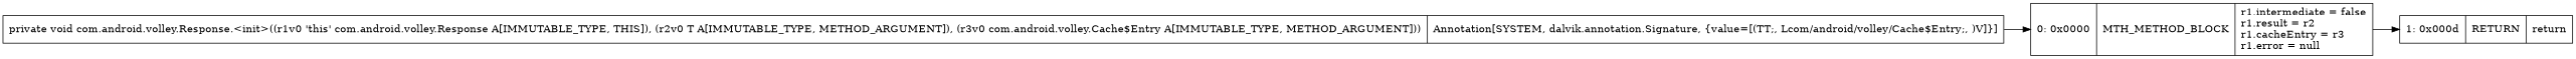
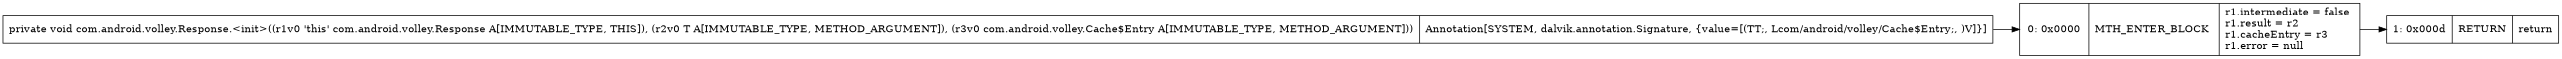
  digraph {
    rankdir=LR
    node [shape=record]
-   n1 [label="{0\:\ 0x0000|MTH_METHOD_BLOCK\l|r1.intermediate = false\lr1.result = r2\lr1.cacheEntry = r3\lr1.error = null\l}"]
+   n1 [label="{0\:\ 0x0000|MTH_ENTER_BLOCK\l|r1.intermediate = false\lr1.result = r2\lr1.cacheEntry = r3\lr1.error = null\l}"]
    n2 [label="{1\:\ 0x000d|RETURN\l|return\l}"]
    n3 [label="{private void com.android.volley.Response.\<init\>((r1v0 'this' com.android.volley.Response A[IMMUTABLE_TYPE, THIS]), (r2v0 T A[IMMUTABLE_TYPE, METHOD_ARGUMENT]), (r3v0 com.android.volley.Cache$Entry A[IMMUTABLE_TYPE, METHOD_ARGUMENT]))  | Annotation[SYSTEM, dalvik.annotation.Signature, \{value=[(TT;, Lcom\/android\/volley\/Cache$Entry;, )V]\}]\l}"]
    n1 -> n2
    n3 -> n1
  }
